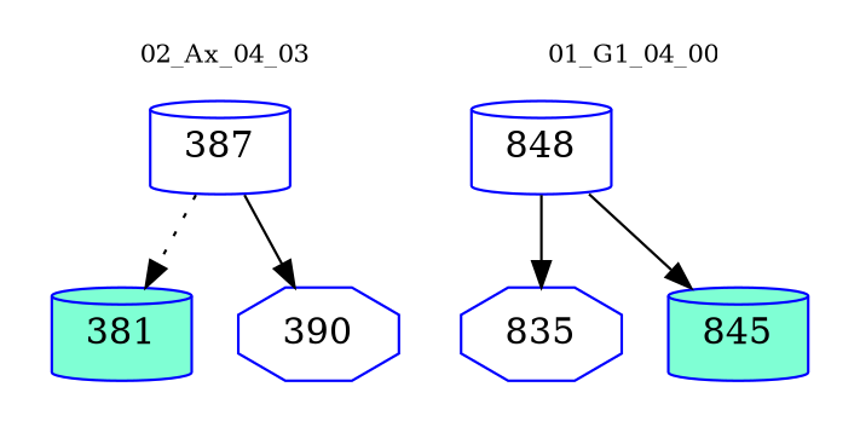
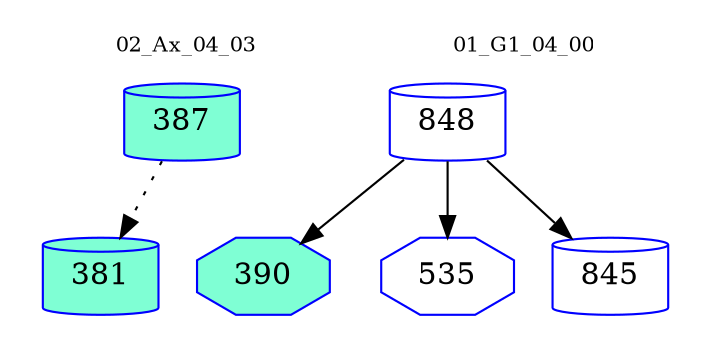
  digraph {
    node [color=blue fillcolor=white shape=cylinder style=filled]
    edge [color=black style=solid]
-   n1 [label=387]
+   n1 [fillcolor=aquamarine label=387]
    n2 [fillcolor=aquamarine label=381]
-   n3 [label=390 shape=octagon]
+   n3 [fillcolor=aquamarine label=390 shape=octagon]
    n4 [label=848]
-   n5 [label=835 shape=octagon]
-   n6 [fillcolor=aquamarine label=845]
+   n5 [label=535 shape=octagon]
+   n6 [label=845]
    subgraph cluster_1 {
      color=white
      fontsize=10
      label="02_Ax_04_03"
      n1
      n2
      n3
    }
    subgraph cluster_2 {
      color=white
      fontsize=10
      label="01_G1_04_00"
      n4
      n5
      n6
    }
    n1 -> n2 [style=dotted]
-   n1 -> n3
+   n4 -> n3
    n4 -> n5
    n4 -> n6
  }
